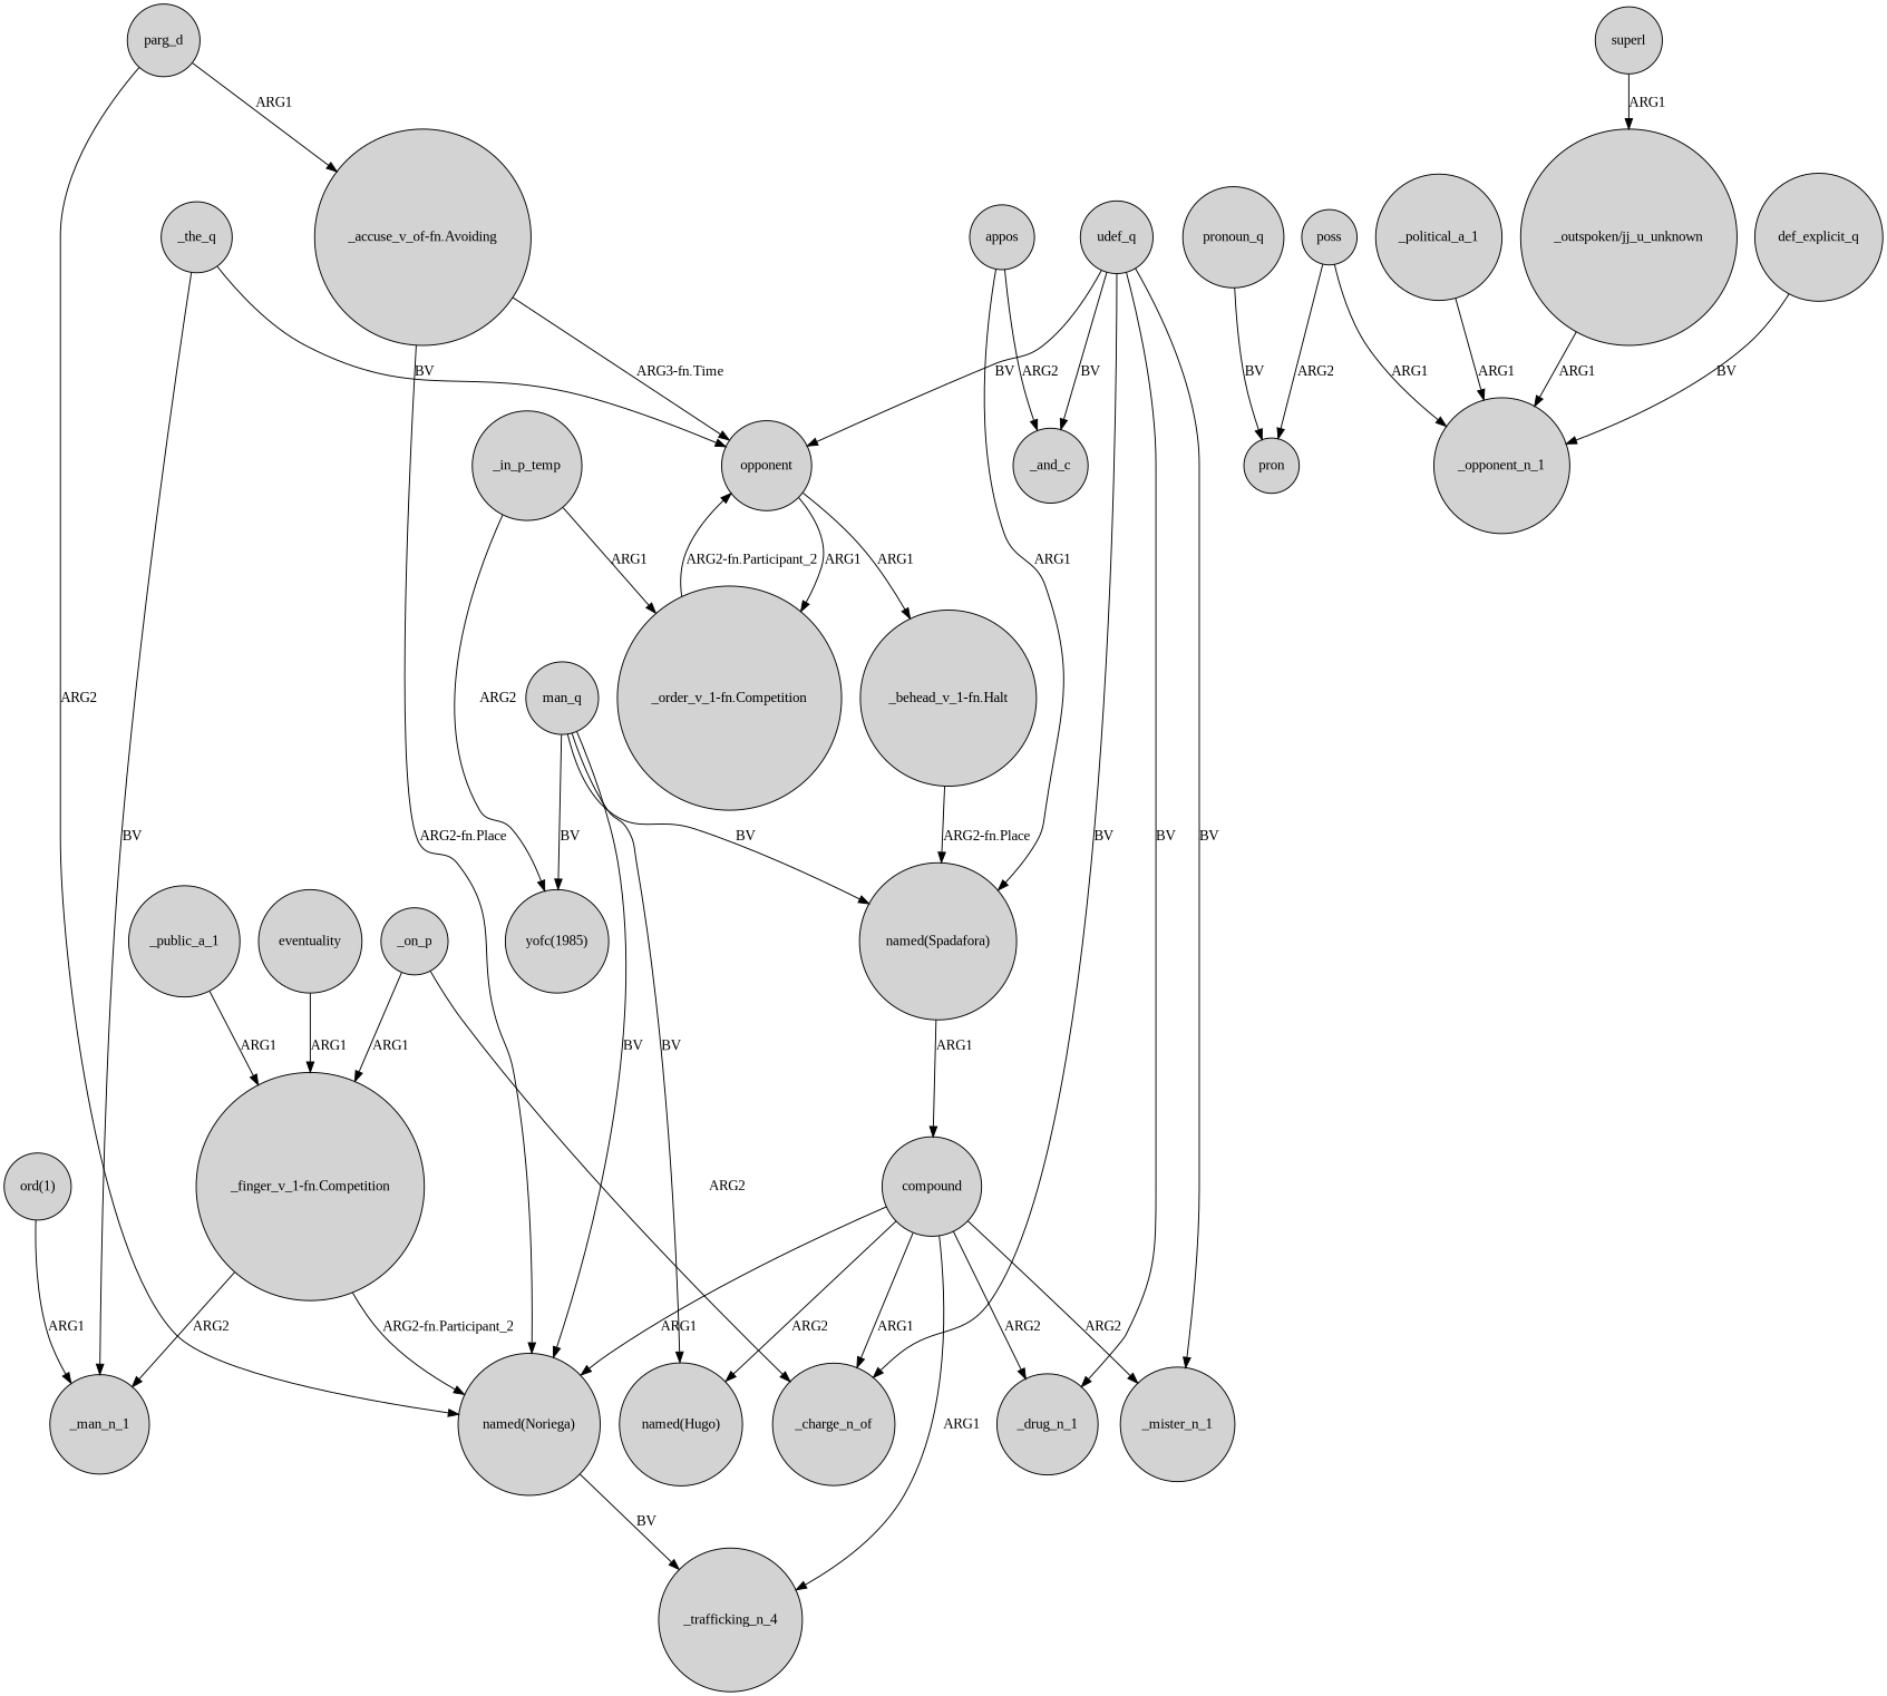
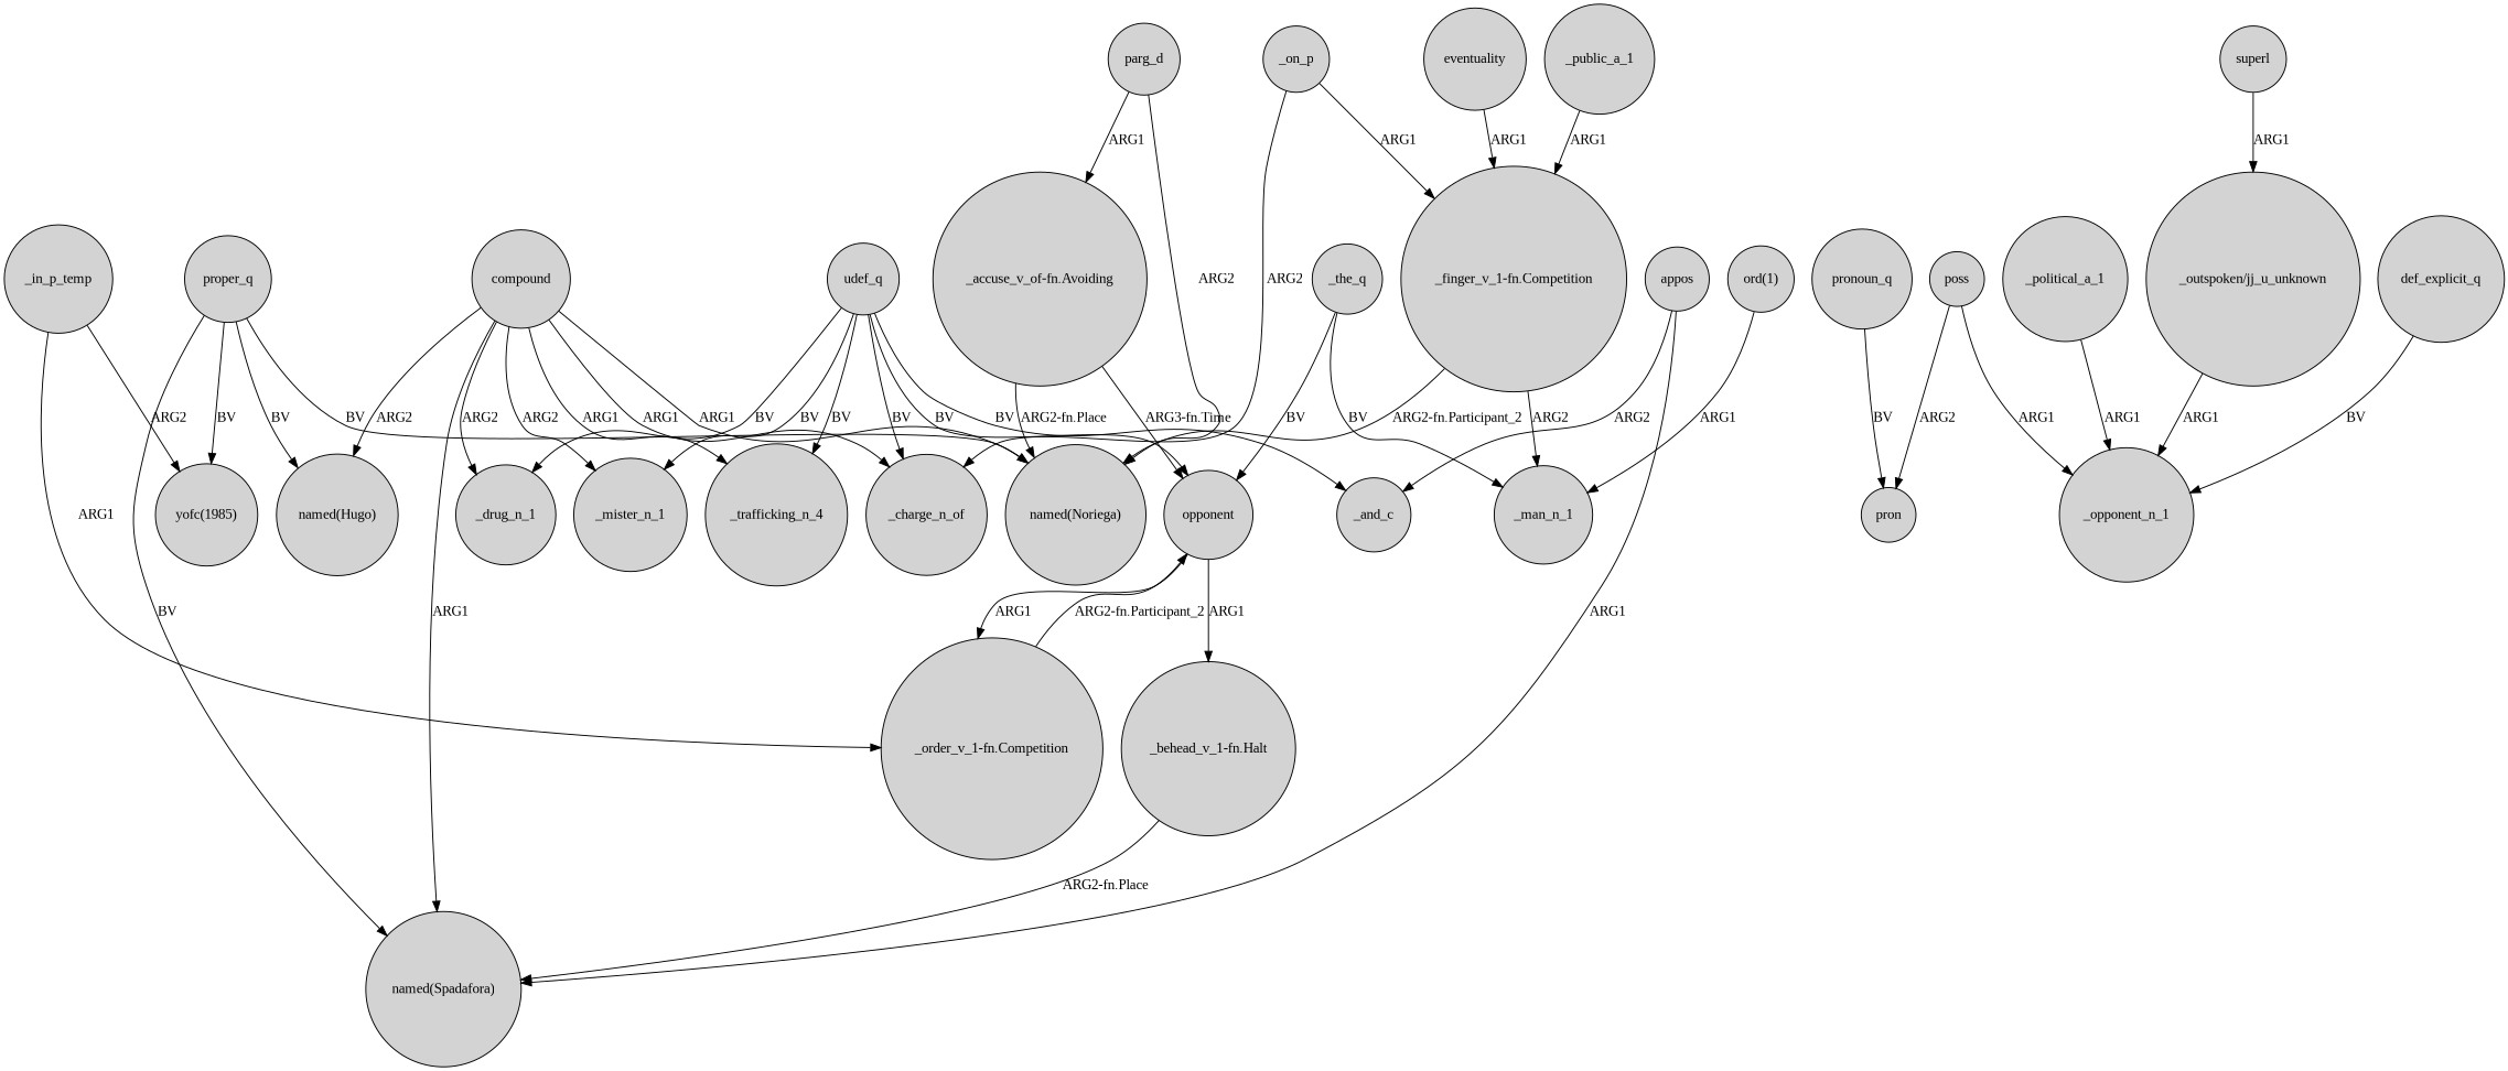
  digraph {
    fontname="Liberation Serif"
    node [fontname="Liberation Serif" shape=circle style=filled]
    edge [fontname="Liberation Serif"]
    "_finger_v_1-fn.Competition"
    _man_n_1
    "named(Noriega)"
    compound
    _mister_n_1
    n6 [label=_trafficking_n_4]
    "named(Spadafora)"
    _charge_n_of
    "named(Hugo)"
    _drug_n_1
    _the_q
    n12 [label=opponent]
    "_order_v_1-fn.Competition"
    "_behead_v_1-fn.Halt"
    "_accuse_v_of-fn.Avoiding"
    appos
    _and_c
-   proper_q [label=man_q]
+   proper_q
    "yofc(1985)"
    udef_q
    "_outspoken/jj_u_unknown"
    _opponent_n_1
    parg_d
    _on_p
    poss
    pron
    pronoun_q
    def_explicit_q
    _in_p_temp
    "ord(1)"
    _political_a_1
    eventuality
    _public_a_1
    superl
    "_finger_v_1-fn.Competition" -> _man_n_1 [label=ARG2]
    "_finger_v_1-fn.Competition" -> "named(Noriega)" [label="ARG2-fn.Participant_2"]
    compound -> "named(Noriega)" [label=ARG1]
    compound -> _mister_n_1 [label=ARG2]
    compound -> n6 [label=ARG1]
-   "named(Spadafora)" -> compound [label=ARG1]
+   compound -> "named(Spadafora)" [label=ARG1]
    compound -> _charge_n_of [label=ARG1]
    compound -> "named(Hugo)" [label=ARG2]
    compound -> _drug_n_1 [label=ARG2]
    _the_q -> _man_n_1 [label=BV]
    _the_q -> n12 [label=BV]
    n12 -> "_order_v_1-fn.Competition" [label=ARG1]
    n12 -> "_behead_v_1-fn.Halt" [label=ARG1]
    "_order_v_1-fn.Competition" -> n12 [label="ARG2-fn.Participant_2"]
    "_behead_v_1-fn.Halt" -> "named(Spadafora)" [label="ARG2-fn.Place"]
    "_accuse_v_of-fn.Avoiding" -> "named(Noriega)" [label="ARG2-fn.Place"]
    "_accuse_v_of-fn.Avoiding" -> n12 [label="ARG3-fn.Time"]
    appos -> "named(Spadafora)" [label=ARG1]
    appos -> _and_c [label=ARG2]
    proper_q -> "named(Noriega)" [label=BV]
    proper_q -> "named(Spadafora)" [label=BV]
    proper_q -> "named(Hugo)" [label=BV]
    proper_q -> "yofc(1985)" [label=BV]
    udef_q -> _mister_n_1 [label=BV]
-   "named(Noriega)" -> n6 [label=BV]
+   udef_q -> n6 [label=BV]
    udef_q -> _charge_n_of [label=BV]
    udef_q -> _drug_n_1 [label=BV]
    udef_q -> n12 [label=BV]
    udef_q -> _and_c [label=BV]
    "_outspoken/jj_u_unknown" -> _opponent_n_1 [label=ARG1]
    parg_d -> "named(Noriega)" [label=ARG2]
    parg_d -> "_accuse_v_of-fn.Avoiding" [label=ARG1]
    _on_p -> "_finger_v_1-fn.Competition" [label=ARG1]
    _on_p -> _charge_n_of [label=ARG2]
    poss -> _opponent_n_1 [label=ARG1]
    poss -> pron [label=ARG2]
    pronoun_q -> pron [label=BV]
    def_explicit_q -> _opponent_n_1 [label=BV]
    _in_p_temp -> "_order_v_1-fn.Competition" [label=ARG1]
    _in_p_temp -> "yofc(1985)" [label=ARG2]
    "ord(1)" -> _man_n_1 [label=ARG1]
    _political_a_1 -> _opponent_n_1 [label=ARG1]
    eventuality -> "_finger_v_1-fn.Competition" [label=ARG1]
    _public_a_1 -> "_finger_v_1-fn.Competition" [label=ARG1]
    superl -> "_outspoken/jj_u_unknown" [label=ARG1]
  }
